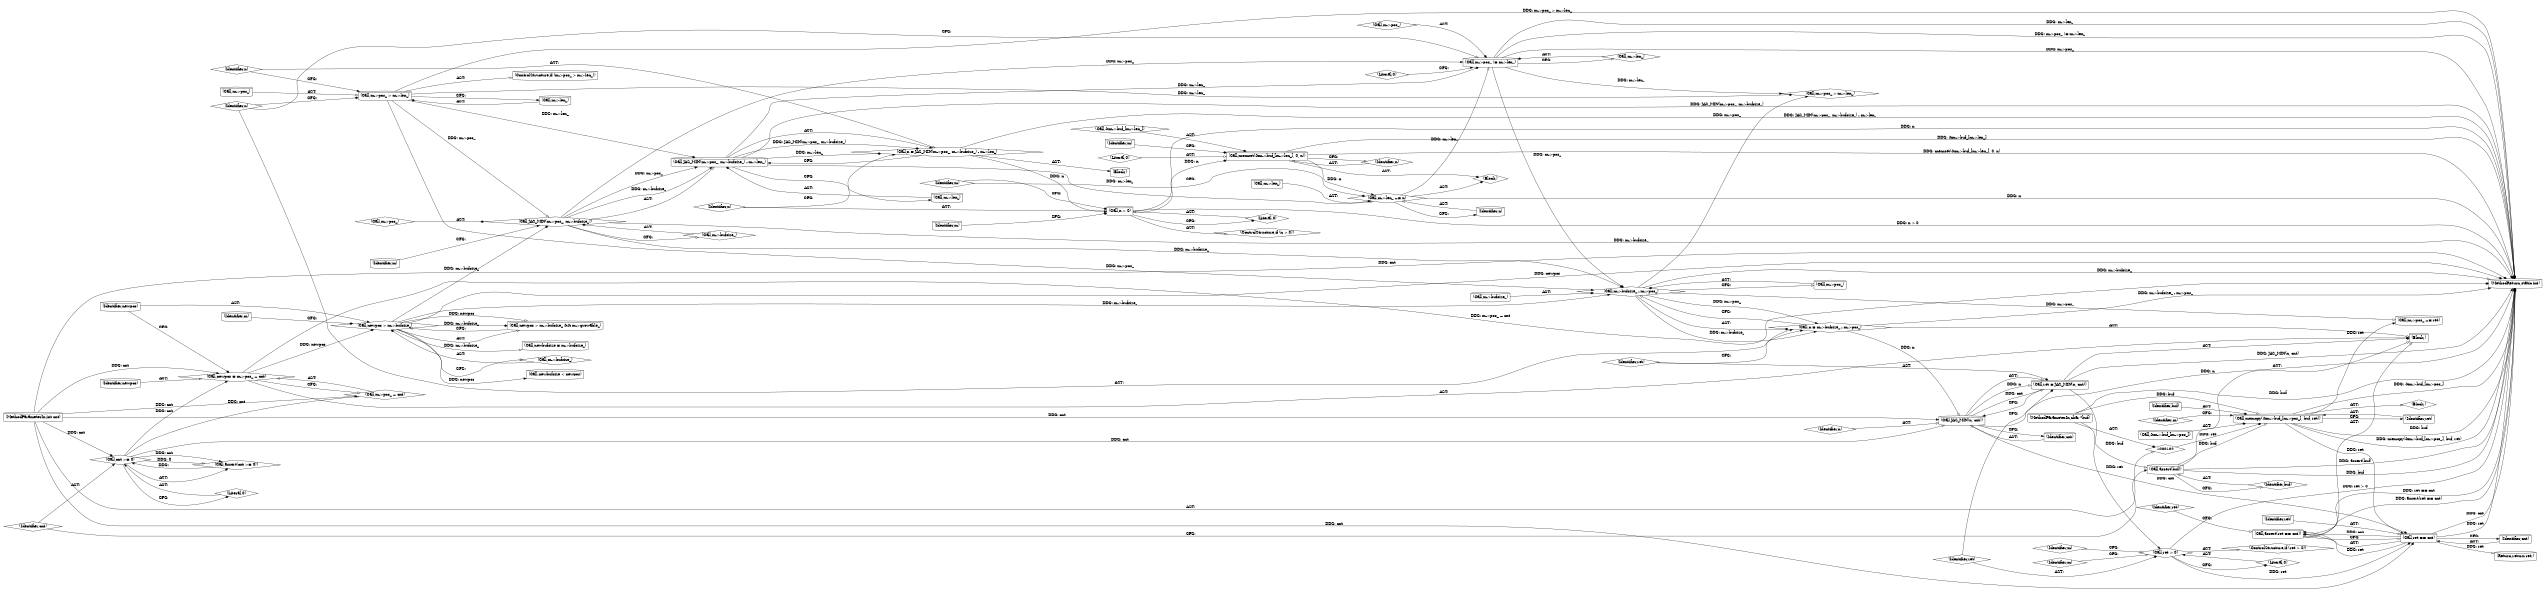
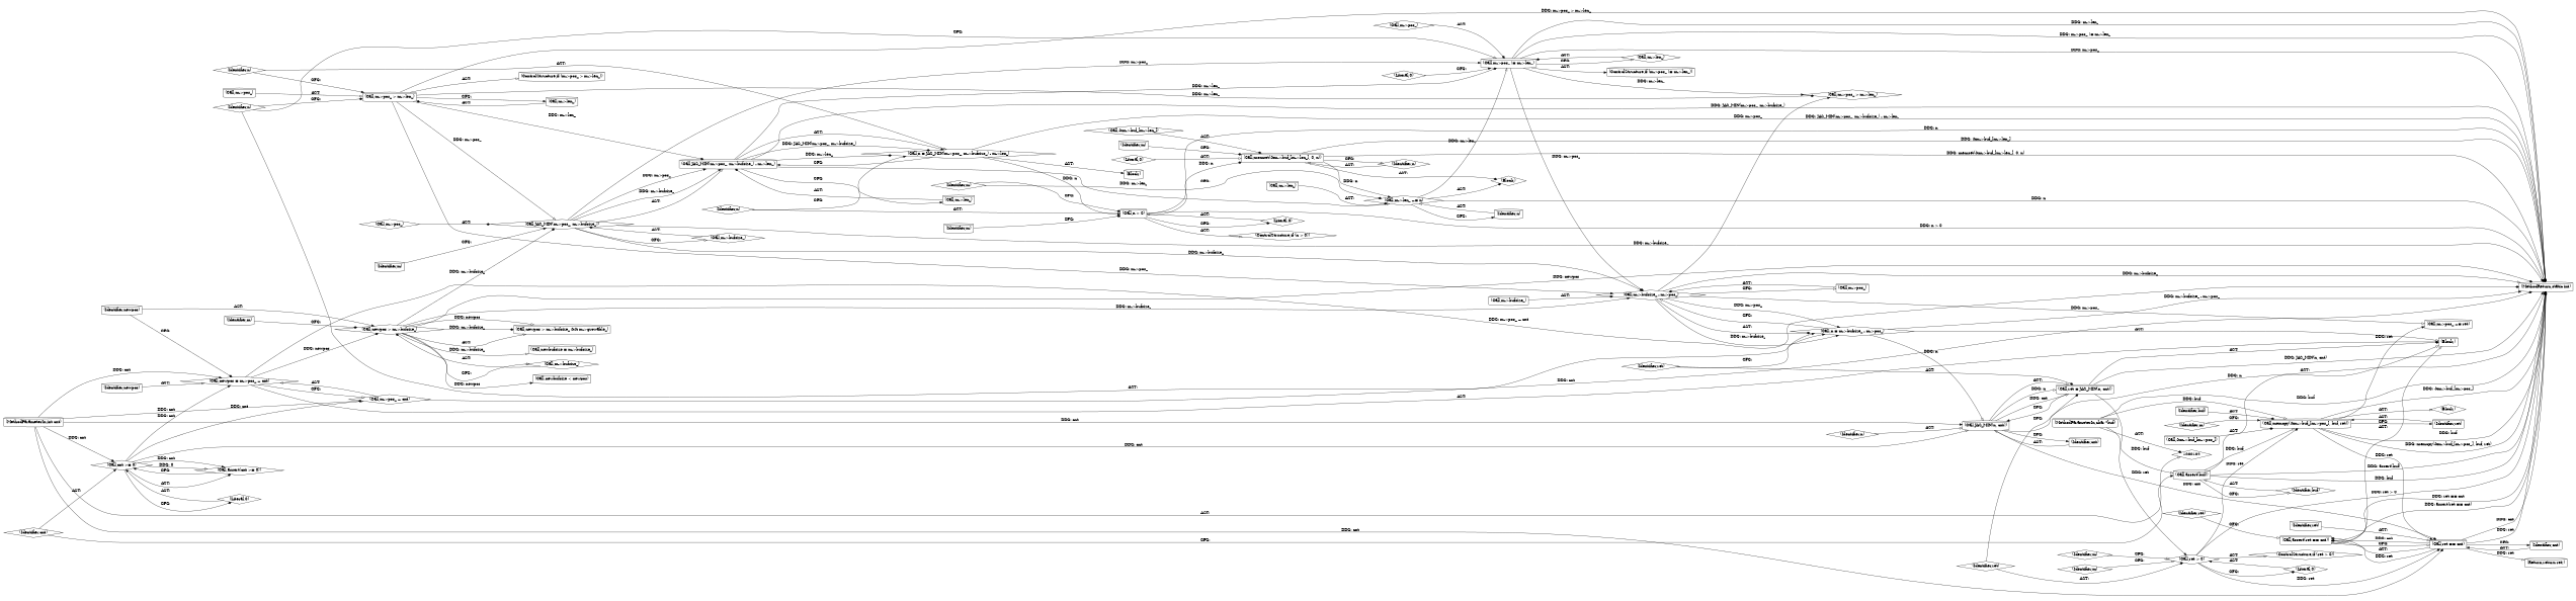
  digraph {
    rankdir=LR
    node [shape=cylinder]
    edge [arrowhead=diamond]
    n1 [label="(Call,assert(ret == cnt))"]
    n2 [label="(Call,ret == cnt)"]
    n3 [label="(MethodReturn,static int)"]
    n4 [label="(Block,)"]
    n5 [label="(Return,return ret;)"]
    n6 [label="(Identifier,cnt)"]
    n7 [label="(Call,ret > 0)" shape=diamond]
    n8 [label="(Call,memcpy(&m->buf_[m->pos_], buf, ret))"]
    n9 [label="(ControlStructure,if (ret > 0))" shape=diamond]
    n10 [label="(Literal,0)" shape=diamond]
    n11 [label="(Call,m->pos_ += ret)"]
    n12 [label="(Block,)" shape=diamond]
    n13 [label="(Identifier,ret)"]
    n14 [label="(Call,ret = JAS_MIN(n, cnt))"]
    n15 [label="(Call,JAS_MIN(n, cnt))"]
    n16 [label="(Identifier,cnt)"]
    n17 [label="(Call,n = m->bufsize_ - m->pos_)" shape=diamond]
    n18 [label="(Call,m->bufsize_ - m->pos_)" shape=diamond]
    n19 [label="(Call,m->pos_)"]
    n20 [label="(Call,m->pos_ > m->len_)" shape=diamond]
    n21 [label="(Call,JAS_MIN(m->pos_, m->bufsize_))" shape=diamond]
    n22 [label="(Call,m->pos_ != m->len_)"]
    n23 [label="(Call,JAS_MIN(m->pos_, m->bufsize_) - m->len_)"]
    n24 [label="(Call,m->bufsize_)" shape=diamond]
    n25 [label="(Call,m->len_)" shape=diamond]
+   n26 [label="(ControlStructure,if (m->pos_ != m->len_))"]
    n27 [label="(Call,m->len_ += n)" shape=diamond]
    n28 [label="(Call,n = JAS_MIN(m->pos_, m->bufsize_) - m->len_)" shape=diamond]
    n29 [label="(Call,m->len_)"]
    n30 [label="(Call,m->pos_ > m->len_)"]
    n31 [label="(Call,m->len_)"]
    n32 [label="(ControlStructure,if (m->pos_ > m->len_))"]
    n33 [label="(Call,newpos > m->bufsize_)" shape=diamond]
    n34 [label="(Call,newpos > m->bufsize_ && m->growable_)"]
    n35 [label="(Call,newbufsize = m->bufsize_)"]
    n36 [label="(Call,m->bufsize_)" shape=diamond]
    n37 [label="(Call,newbufsize < newpos)"]
    n38 [label="(Call,newpos = m->pos_ + cnt)" shape=diamond]
    n39 [label="(Call,m->pos_ + cnt)" shape=diamond]
    n40 [label="(Call,cnt >= 0)" shape=diamond]
    n41 [label="(Call,assert(cnt >= 0))" shape=diamond]
    n42 [label="(Literal,0)" shape=diamond]
    n43 [label="(MethodParameterIn,int cnt)"]
    1000102 [shape=diamond]
    n45 [label="(Identifier,n)"]
    n46 [label="(Block,)" shape=diamond]
    n47 [label="(Call,memset(&m->buf_[m->len_], 0, n))"]
    n48 [label="(Identifier,n)" shape=diamond]
    n49 [label="(Call,n > 0)"]
    n50 [label="(Literal,0)" shape=diamond]
    n51 [label="(ControlStructure,if (n > 0))" shape=diamond]
    n52 [label="(Block,)"]
    n53 [label="(Call,assert(buf))"]
    n54 [label="(Identifier,buf)" shape=diamond]
    n55 [label="(MethodParameterIn,char *buf)"]
    n56 [label="(Identifier,m)" shape=diamond]
    n57 [label="(Call,m->bufsize_)"]
    n58 [label="(Identifier,newpos)"]
    n59 [label="(Call,m->pos_)"]
    n60 [label="(Call,&m->buf_[m->len_])" shape=diamond]
    n61 [label="(Identifier,m)"]
    n62 [label="(Literal,0)" shape=diamond]
    n63 [label="(Call,&m->buf_[m->pos_])"]
    n64 [label="(Call,m->pos_)" shape=diamond]
    n65 [label="(Identifier,ret)" shape=diamond]
    n66 [label="(Identifier,m)"]
    n67 [label="(Identifier,n)" shape=diamond]
    n68 [label="(Identifier,m)"]
    n69 [label="(Identifier,m)" shape=diamond]
    n70 [label="(Identifier,m)" shape=diamond]
    n71 [label="(Identifier,ret)" shape=diamond]
    n72 [label="(Identifier,n)" shape=diamond]
    n73 [label="(Call,m->pos_)" shape=diamond]
    n74 [label="(Identifier,m)" shape=diamond]
    n75 [label="(Call,m->len_)"]
    n76 [label="(Literal,0)" shape=diamond]
    n77 [label="(Identifier,n)" shape=diamond]
    n78 [label="(Identifier,ret)" shape=diamond]
    n79 [label="(Identifier,ret)"]
    n80 [label="(Identifier,n)" shape=diamond]
    n81 [label="(Identifier,m)"]
    n82 [label="(Identifier,newpos)"]
    n83 [label="(Identifier,cnt)" shape=diamond]
    n84 [label="(Identifier,buf)"]
    n1 -> n2 [arrowhead=onormal label="CFG: "]
    n1 -> n3 [arrowhead=onormal label="DDG: ret == cnt"]
    n1 -> n3 [arrowhead=onormal label="DDG: assert(ret == cnt)"]
    n1 -> n4 [arrowhead=onormal label="AST: "]
    n2 -> n1 [label="AST: "]
    n2 -> n1 [label="DDG: ret"]
    n2 -> n1 [arrowhead=normal label="DDG: cnt"]
    n2 -> n3 [arrowhead=normal label="DDG: ret"]
    n2 -> n3 [label="DDG: cnt"]
    n2 -> n5 [arrowhead=onormal label="DDG: ret"]
    n2 -> n6 [arrowhead=normal label="CFG: "]
    n6 -> n2 [arrowhead=normal label="AST: "]
    n7 -> n2 [label="DDG: ret"]
    n7 -> n3 [label="DDG: ret > 0"]
-   1000102 -> n8 [label="DDG: ret"]
+   n7 -> n8 [label="DDG: ret"]
    n7 -> n9 [arrowhead=onormal label="AST: "]
    n7 -> n10 [label="CFG: "]
    n8 -> n2 [arrowhead=normal label="DDG: ret"]
    n8 -> n3 [arrowhead=onormal label="DDG: &m->buf_[m->pos_]"]
    n8 -> n3 [label="DDG: buf"]
    n8 -> n3 [label="DDG: memcpy(&m->buf_[m->pos_], buf, ret)"]
    n8 -> n11 [arrowhead=normal label="DDG: ret"]
    n8 -> n12 [arrowhead=onormal label="AST: "]
    n8 -> n13 [arrowhead=normal label="CFG: "]
    n10 -> n7 [arrowhead=normal label="AST: "]
    n13 -> n8 [arrowhead=normal label="AST: "]
    n14 -> n3 [arrowhead=normal label="DDG: JAS_MIN(n, cnt)"]
    n14 -> n4 [label="AST: "]
    n14 -> n7 [arrowhead=normal label="DDG: ret"]
    n14 -> n15 [arrowhead=normal label="CFG: "]
    n15 -> n2 [label="DDG: cnt"]
    n15 -> n3 [arrowhead=onormal label="DDG: n"]
    n15 -> n14 [arrowhead=onormal label="AST: "]
    n15 -> n14 [arrowhead=onormal label="DDG: n"]
    n15 -> n14 [arrowhead=onormal label="DDG: cnt"]
    n15 -> n16 [arrowhead=normal label="CFG: "]
    n16 -> n15 [arrowhead=onormal label="AST: "]
    n17 -> n3 [arrowhead=normal label="DDG: m->bufsize_ - m->pos_"]
    n17 -> n4 [arrowhead=onormal label="AST: "]
    n17 -> n15 [arrowhead=onormal label="DDG: n"]
    n17 -> n18 [arrowhead=onormal label="CFG: "]
    n18 -> n3 [arrowhead=onormal label="DDG: m->bufsize_"]
    n18 -> n11 [arrowhead=onormal label="DDG: m->pos_"]
    n18 -> n17 [label="AST: "]
    n18 -> n17 [arrowhead=normal label="DDG: m->bufsize_"]
    n18 -> n17 [arrowhead=normal label="DDG: m->pos_"]
    n18 -> n19 [arrowhead=onormal label="CFG: "]
    n18 -> n20 [arrowhead=normal label="DDG: m->pos_"]
    n19 -> n18 [label="AST: "]
    n21 -> n3 [arrowhead=normal label="DDG: m->bufsize_"]
    n21 -> n18 [arrowhead=normal label="DDG: m->bufsize_"]
    n21 -> n22 [arrowhead=normal label="DDG: m->pos_"]
    n21 -> n23 [arrowhead=onormal label="AST: "]
    n21 -> n23 [arrowhead=normal label="DDG: m->pos_"]
    n21 -> n23 [arrowhead=normal label="DDG: m->bufsize_"]
    n21 -> n24 [arrowhead=onormal label="CFG: "]
    n22 -> n3 [label="DDG: m->len_"]
    n22 -> n3 [label="DDG: m->pos_ != m->len_"]
    n22 -> n3 [arrowhead=normal label="DDG: m->pos_"]
    n22 -> n18 [label="DDG: m->pos_"]
    n22 -> n20 [arrowhead=normal label="DDG: m->len_"]
    n22 -> n25 [arrowhead=onormal label="CFG: "]
+   n22 -> n26 [arrowhead=normal label="AST: "]
    n23 -> n3 [arrowhead=normal label="DDG: JAS_MIN(m->pos_, m->bufsize_)"]
    n23 -> n22 [label="DDG: m->len_"]
    n23 -> n27 [label="DDG: m->len_"]
    n23 -> n28 [arrowhead=normal label="AST: "]
    n23 -> n28 [label="DDG: JAS_MIN(m->pos_, m->bufsize_)"]
    n23 -> n28 [label="DDG: m->len_"]
    n23 -> n29 [arrowhead=normal label="CFG: "]
    n24 -> n21 [label="AST: "]
    n25 -> n22 [label="AST: "]
    n27 -> n3 [arrowhead=onormal label="DDG: n"]
    n27 -> n22 [arrowhead=onormal label="DDG: m->len_"]
    n27 -> n45 [arrowhead=normal label="CFG: "]
    n27 -> n46 [label="AST: "]
    n28 -> n3 [arrowhead=normal label="DDG: JAS_MIN(m->pos_, m->bufsize_) - m->len_"]
    n28 -> n23 [arrowhead=normal label="CFG: "]
    n28 -> n49 [arrowhead=normal label="DDG: n"]
    n28 -> n52 [arrowhead=normal label="AST: "]
    n29 -> n23 [label="AST: "]
    n30 -> n3 [arrowhead=onormal label="DDG: m->pos_ > m->len_"]
    n30 -> n18 [arrowhead=normal label="DDG: m->pos_"]
    n30 -> n20 [label="DDG: m->len_"]
    n30 -> n21 [arrowhead=onormal label="DDG: m->pos_"]
    n30 -> n23 [label="DDG: m->len_"]
    n30 -> n31 [arrowhead=normal label="CFG: "]
    n30 -> n32 [arrowhead=onormal label="AST: "]
    n31 -> n30 [label="AST: "]
    n33 -> n3 [label="DDG: newpos"]
    n33 -> n18 [arrowhead=normal label="DDG: m->bufsize_"]
    n33 -> n21 [label="DDG: m->bufsize_"]
    n33 -> n34 [arrowhead=onormal label="AST: "]
    n33 -> n34 [arrowhead=onormal label="DDG: newpos"]
    n33 -> n34 [label="DDG: m->bufsize_"]
    n33 -> n35 [arrowhead=onormal label="DDG: m->bufsize_"]
    n33 -> n36 [arrowhead=onormal label="CFG: "]
    n33 -> n37 [arrowhead=normal label="DDG: newpos"]
-   n34 -> n33 [arrowhead=onormal label="CFG: "]
    n36 -> n33 [label="AST: "]
    n38 -> n3 [label="DDG: m->pos_ + cnt"]
    n38 -> n4 [arrowhead=normal label="AST: "]
    n38 -> n33 [label="DDG: newpos"]
    n38 -> n39 [arrowhead=onormal label="CFG: "]
    n39 -> n38 [arrowhead=onormal label="AST: "]
    n40 -> n15 [arrowhead=onormal label="DDG: cnt"]
    n40 -> n38 [arrowhead=normal label="DDG: cnt"]
    n40 -> n39 [arrowhead=onormal label="DDG: cnt"]
    n40 -> n41 [label="AST: "]
    n40 -> n41 [arrowhead=normal label="DDG: cnt"]
    n40 -> n41 [arrowhead=onormal label="DDG: 0"]
    n40 -> n42 [label="CFG: "]
-   n41 -> n40 [arrowhead=normal label="DDG: "]
+   n41 -> n40 [arrowhead=normal label="CFG: "]
    n42 -> n40 [arrowhead=normal label="AST: "]
    n43 -> n2 [label="DDG: cnt"]
-   n43 -> n3 [label="DDG: cnt"]
+   n39 -> n3 [label="DDG: cnt"]
    n43 -> n15 [arrowhead=normal label="DDG: cnt"]
    n43 -> n38 [arrowhead=normal label="DDG: cnt"]
-   n43 -> n39 [arrowhead=normal label="DDG: cnt"]
+   n43 -> n39 [label="DDG: cnt"]
    n43 -> n40 [label="DDG: cnt"]
    n43 -> 1000102 [arrowhead=onormal label="AST: "]
    n45 -> n27 [arrowhead=onormal label="AST: "]
    n47 -> n3 [label="DDG: &m->buf_[m->len_]"]
    n47 -> n3 [arrowhead=normal label="DDG: memset(&m->buf_[m->len_], 0, n)"]
    n47 -> n27 [arrowhead=normal label="DDG: n"]
    n47 -> n46 [label="AST: "]
    n47 -> n48 [arrowhead=onormal label="CFG: "]
    n48 -> n47 [arrowhead=onormal label="AST: "]
    n49 -> n3 [label="DDG: n"]
    n49 -> n3 [label="DDG: n > 0"]
    n49 -> n47 [label="DDG: n"]
    n49 -> n50 [label="CFG: "]
    n49 -> n51 [arrowhead=onormal label="AST: "]
    n50 -> n49 [arrowhead=onormal label="AST: "]
    n53 -> n3 [label="DDG: assert(buf)"]
    n53 -> n3 [arrowhead=onormal label="DDG: buf"]
    n53 -> n4 [arrowhead=onormal label="AST: "]
    n53 -> n8 [arrowhead=onormal label="DDG: buf"]
    n53 -> n54 [arrowhead=onormal label="CFG: "]
    n54 -> n53 [arrowhead=onormal label="AST: "]
    n55 -> n3 [arrowhead=normal label="DDG: buf"]
    n55 -> n8 [arrowhead=onormal label="DDG: buf"]
    n55 -> 1000102 [label="AST: "]
    n55 -> n53 [arrowhead=onormal label="DDG: buf"]
    n56 -> n8 [arrowhead=normal label="CFG: "]
    n57 -> n18 [label="AST: "]
    n58 -> n33 [arrowhead=normal label="AST: "]
    n58 -> n38 [label="CFG: "]
    n59 -> n30 [arrowhead=onormal label="AST: "]
    n60 -> n47 [label="AST: "]
    n61 -> n47 [label="CFG: "]
    n62 -> n22 [arrowhead=normal label="CFG: "]
    n63 -> n8 [label="AST: "]
    n64 -> n21 [label="AST: "]
    n65 -> n14 [label="AST: "]
    n65 -> n17 [arrowhead=normal label="CFG: "]
    n66 -> n21 [arrowhead=normal label="CFG: "]
    n67 -> n15 [arrowhead=onormal label="AST: "]
    n68 -> n33 [label="CFG: "]
    n69 -> n7 [arrowhead=onormal label="CFG: "]
    n70 -> n27 [label="CFG: "]
    n70 -> n49 [label="CFG: "]
    n71 -> n1 [arrowhead=onormal label="CFG: "]
    n72 -> n28 [arrowhead=onormal label="AST: "]
    n72 -> n30 [arrowhead=normal label="CFG: "]
    n73 -> n22 [label="AST: "]
    n74 -> n7 [arrowhead=onormal label="CFG: "]
    n75 -> n27 [arrowhead=onormal label="AST: "]
    n76 -> n47 [arrowhead=onormal label="AST: "]
    n77 -> n28 [arrowhead=normal label="CFG: "]
    n77 -> n49 [arrowhead=onormal label="AST: "]
    n78 -> n7 [label="AST: "]
    n78 -> n14 [label="CFG: "]
    n79 -> n2 [arrowhead=onormal label="AST: "]
    n80 -> n17 [arrowhead=normal label="AST: "]
    n80 -> n22 [arrowhead=onormal label="CFG: "]
    n80 -> n30 [label="CFG: "]
    n81 -> n49 [label="CFG: "]
    n82 -> n38 [arrowhead=onormal label="AST: "]
    n83 -> n40 [arrowhead=normal label="AST: "]
    n83 -> n53 [arrowhead=normal label="CFG: "]
    n84 -> n8 [label="AST: "]
  }
